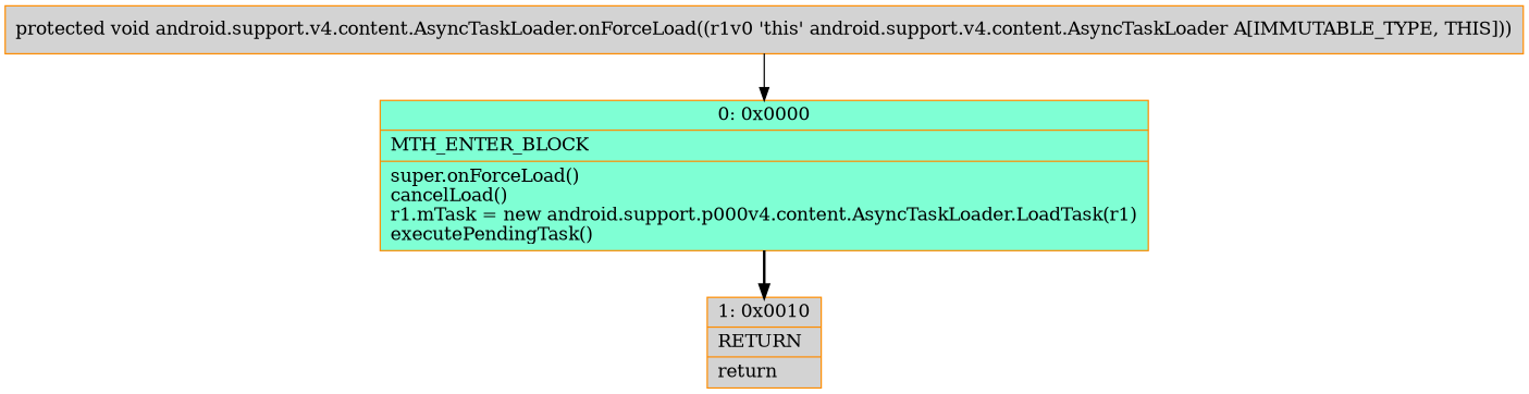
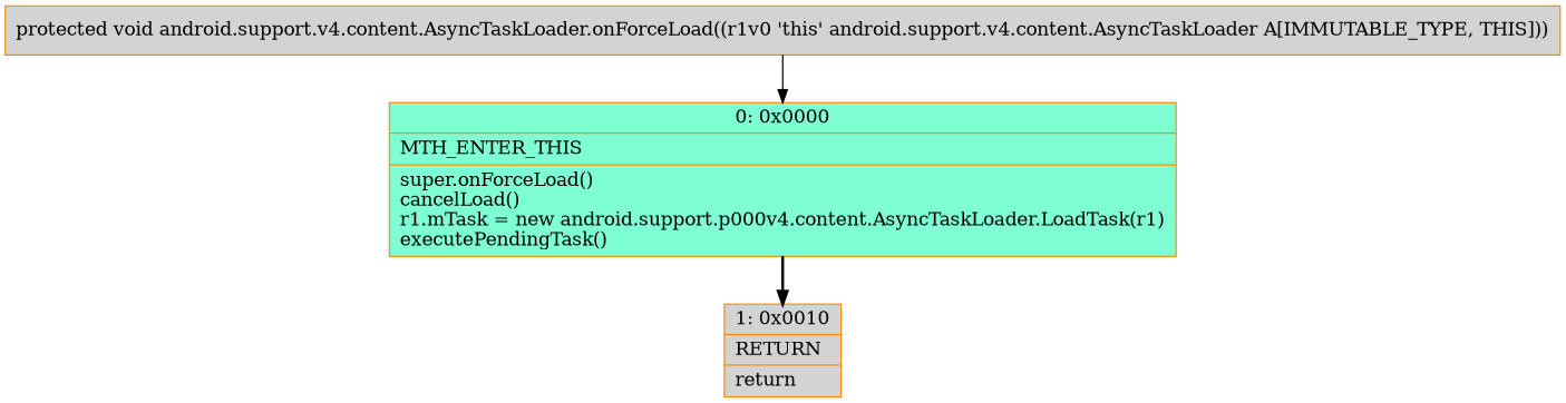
  digraph {
    node [shape=record style=filled fillcolor=lightgrey color=darkorange]
-   n1 [label="{0\:\ 0x0000|MTH_ENTER_BLOCK\l|super.onForceLoad()\lcancelLoad()\lr1.mTask = new android.support.p000v4.content.AsyncTaskLoader.LoadTask(r1)\lexecutePendingTask()\l}" fillcolor=aquamarine]
+   n1 [label="{0\:\ 0x0000|MTH_ENTER_THIS\l|super.onForceLoad()\lcancelLoad()\lr1.mTask = new android.support.p000v4.content.AsyncTaskLoader.LoadTask(r1)\lexecutePendingTask()\l}" fillcolor=aquamarine]
    n2 [label="{1\:\ 0x0010|RETURN\l|return\l}"]
    n3 [label="{protected void android.support.v4.content.AsyncTaskLoader.onForceLoad((r1v0 'this' android.support.v4.content.AsyncTaskLoader A[IMMUTABLE_TYPE, THIS])) }"]
    n1 -> n2 [style=bold]
    n3 -> n1 [style=solid]
  }
